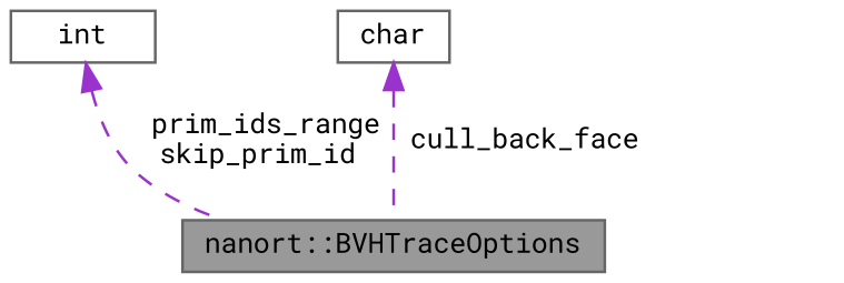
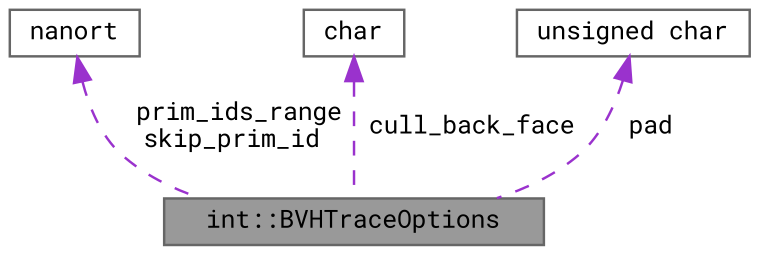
  digraph {
    fontname="Roboto Mono"
    node [color=gray40 fillcolor=white fontname="Roboto Mono" fontsize=10 shape=box style=filled]
    edge [color=darkorchid3 dir=back fontname="Roboto Mono" fontsize=10 labelfontname=Helvetica labelfontsize=10 style=dashed]
-   n1 [fillcolor=grey60 fontcolor=black height=0.2 label="nanort::BVHTraceOptions" width=0.4]
-   n2 [height=0.2 label=int width=0.4]
+   n1 [fillcolor=grey60 fontcolor=black height=0.2 label="int::BVHTraceOptions" width=0.4]
+   n2 [height=0.2 label=nanort width=0.4]
    n3 [height=0.2 label=char width=0.4]
+   n4 [height=0.2 label="unsigned char" width=0.4]
    n2 -> n1 [label=" prim_ids_range\nskip_prim_id"]
    n3 -> n1 [label=" cull_back_face"]
+   n4 -> n1 [label=" pad"]
  }
